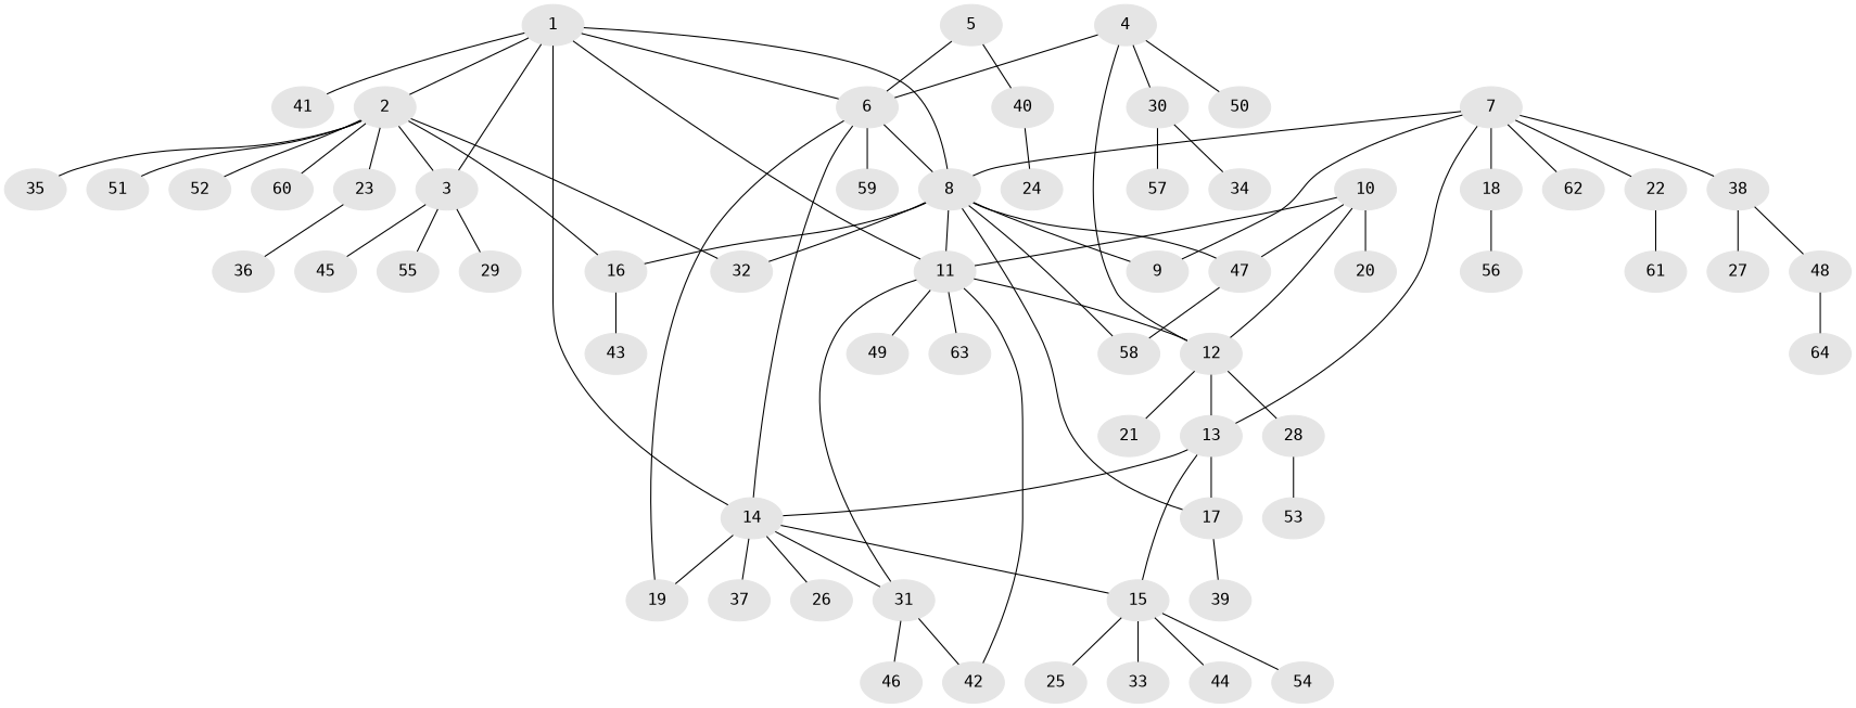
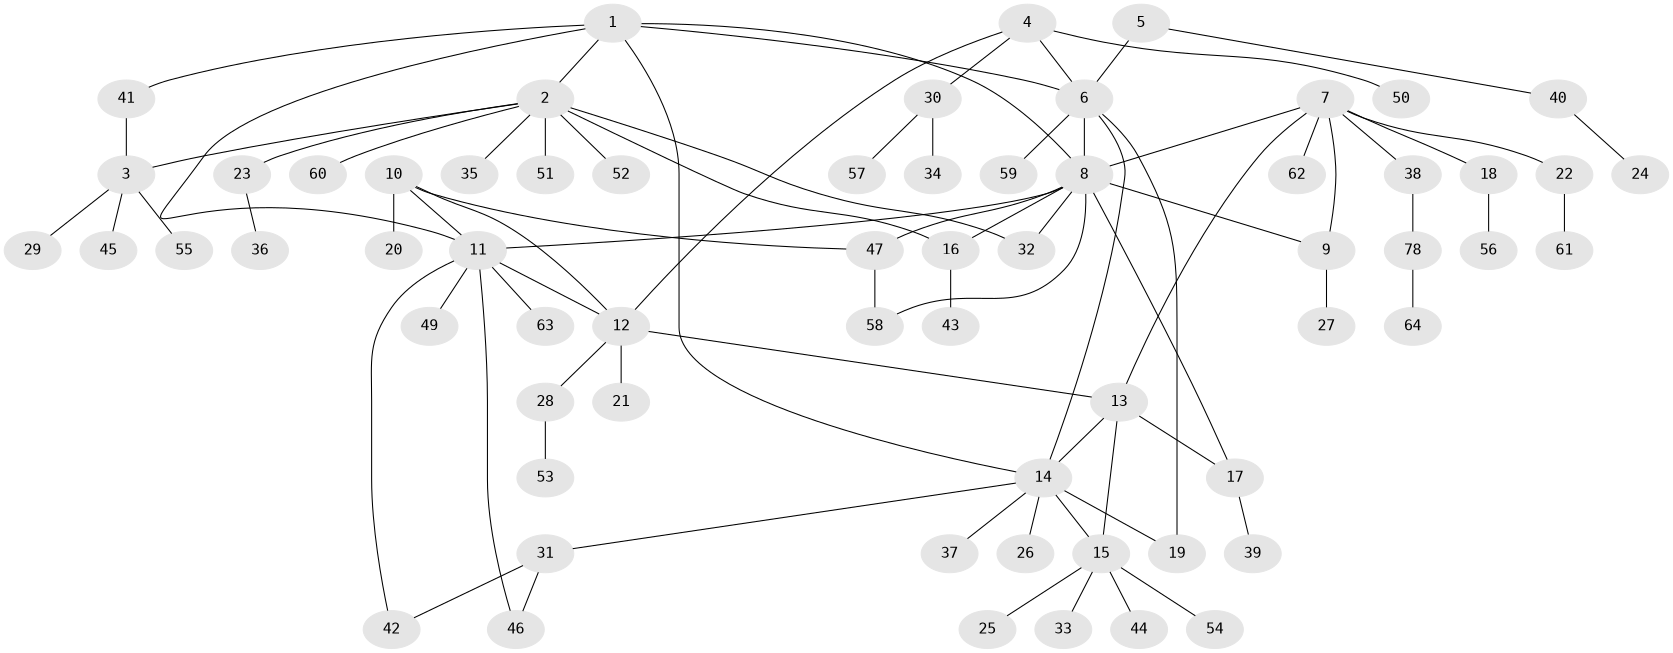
  graph {
    fontname="DejaVu Sans Mono"
    node [color=gray90 fontname="DejaVu Sans Mono" style=filled]
    edge [fontname="DejaVu Sans Mono"]
    1
    2
    3
    6
    8
    11
    14
    41
    16
    23
    32
    35
    51
    52
    60
    29
    45
    55
    19
    59
    9
    17
    47
    58
    12
    31
    42
    49
    63
    15
    26
    37
    43
    36
    4
    30
    50
    5
    40
    13
    21
    28
    34
    57
    24
    7
    18
    22
    38
    62
    27
    56
    61
-   48
+   48 [label=78]
    39
    10
    20
    46
    53
    25
    33
    44
    54
    64
    1 -- 2
-   1 -- 3
+   41 -- 3
    1 -- 6
    1 -- 8
    1 -- 11
    1 -- 14
    1 -- 41
    2 -- 3
    2 -- 16
    2 -- 23
    2 -- 32
    2 -- 35
    2 -- 51
    2 -- 52
    2 -- 60
    3 -- 29
    3 -- 45
    3 -- 55
    6 -- 8
    6 -- 14
    6 -- 19
    6 -- 59
    8 -- 11
    8 -- 16
    8 -- 32
    8 -- 9
    8 -- 17
    8 -- 47
    8 -- 58
    11 -- 12
-   11 -- 31
+   11 -- 46
    11 -- 42
    11 -- 49
    11 -- 63
    14 -- 19
    14 -- 31
    14 -- 15
    14 -- 26
    14 -- 37
    16 -- 43
    23 -- 36
-   38 -- 27
+   9 -- 27
    17 -- 39
    47 -- 58
    12 -- 13
    12 -- 21
    12 -- 28
    31 -- 42
    31 -- 46
    15 -- 25
    15 -- 33
    15 -- 44
    15 -- 54
    4 -- 6
    4 -- 12
    4 -- 30
    4 -- 50
    30 -- 34
    30 -- 57
    5 -- 6
    5 -- 40
    40 -- 24
    13 -- 14
    13 -- 17
    13 -- 15
    28 -- 53
    7 -- 8
    7 -- 9
    7 -- 13
    7 -- 18
    7 -- 22
    7 -- 38
    7 -- 62
    18 -- 56
    22 -- 61
    38 -- 48
    48 -- 64
    10 -- 11
    10 -- 47
    10 -- 12
    10 -- 20
  }
